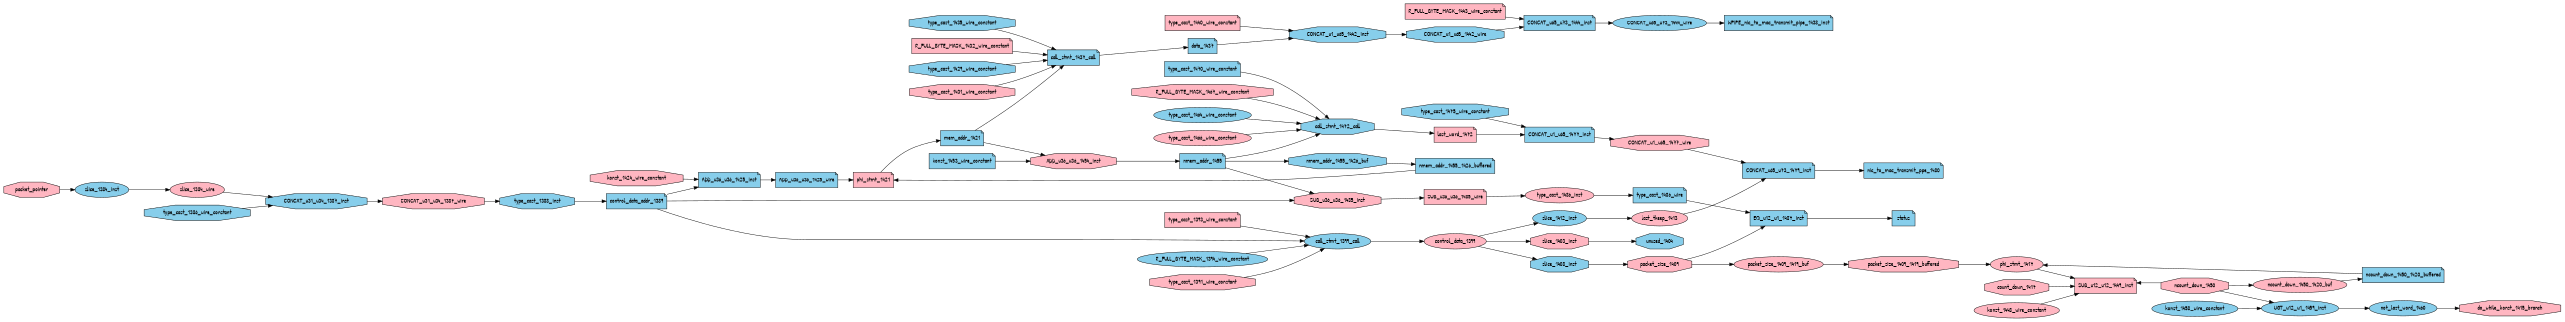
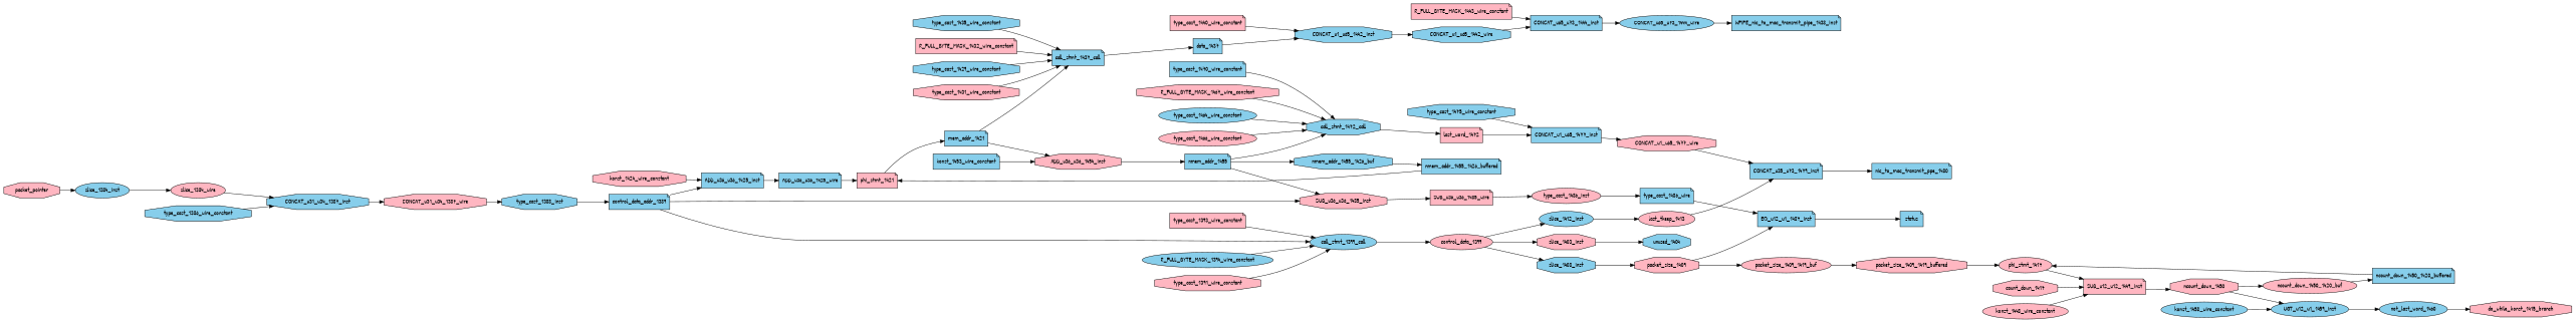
  digraph {
    fontname="Patrick Hand"
    rankdir=LR
    node [fillcolor=skyblue fontname="Patrick Hand" shape=note style=filled]
    edge [fontname="Patrick Hand"]
    phi_stmt_1421 [fillcolor=lightpink]
    ADD_u36_u36_1425_wire
    mem_addr_1421
    CONCAT_u1_u65_1442_wire [shape=octagon]
    CONCAT_u65_u73_1444_inst
    CONCAT_u65_u73_1444_wire [shape=ellipse]
    CONCAT_u1_u65_1477_wire [fillcolor=lightpink shape=octagon]
-   CONCAT_u65_u73_1479_inst
+   CONCAT_u65_u73_1479_inst [label=CONCAT_u35_u73_1479_inst]
    nic_to_mac_transmit_ppe_1480
    CONCAT_u31_u34_1387_wire [fillcolor=lightpink shape=octagon]
    type_cast_1388_inst [shape=octagon]
    control_data_addr_1389
    WPIPE_nic_to_mac_transmit_pipe_1438_inst
    R_FULL_BYTE_MASK_1394_wire_constant [shape=ellipse]
    call_stmt_1399_call [shape=ellipse]
    control_data_1399 [fillcolor=lightpink shape=ellipse]
    R_FULL_BYTE_MASK_1432_wire_constant [fillcolor=lightpink]
    call_stmt_1437_call
    data_1437
    R_FULL_BYTE_MASK_1443_wire_constant [fillcolor=lightpink]
    R_FULL_BYTE_MASK_1467_wire_constant [fillcolor=lightpink shape=octagon]
    call_stmt_1472_call [shape=octagon]
    last_word_1472 [fillcolor=lightpink]
    SUB_u36_u36_1485_wire [fillcolor=lightpink]
    type_cast_1486_inst [fillcolor=lightpink shape=ellipse]
    type_cast_1486_wire
    slice_1403_inst [fillcolor=lightpink shape=octagon]
    slice_1408_inst [shape=octagon]
    slice_1412_inst [shape=ellipse]
    unused_1404 [shape=octagon]
    packet_size_1409 [fillcolor=lightpink shape=octagon]
    last_tkeep_1413 [fillcolor=lightpink shape=ellipse]
    ADD_u36_u36_1425_inst
    SUB_u36_u36_1485_inst [fillcolor=lightpink shape=octagon]
    count_down_1417 [fillcolor=lightpink shape=octagon]
    SUB_u12_u12_1449_inst [fillcolor=lightpink]
    ncount_down_1450 [fillcolor=lightpink shape=octagon]
    CONCAT_u1_u65_1442_inst [shape=octagon]
    konst_1424_wire_constant [fillcolor=lightpink shape=octagon]
    konst_1448_wire_constant [fillcolor=lightpink shape=ellipse]
    ADD_u36_u36_1454_inst [fillcolor=lightpink shape=octagon]
    konst_1453_wire_constant
    nmem_addr_1455
    konst_1458_wire_constant [shape=ellipse]
    UGT_u12_u1_1459_inst [shape=ellipse]
    not_last_word_1460 [shape=ellipse]
    CONCAT_u1_u65_1477_inst
    ncount_down_1450_1420_buf [fillcolor=lightpink shape=ellipse]
    ncount_down_1450_1420_buffered
    phi_stmt_1417 [fillcolor=lightpink shape=ellipse]
    nmem_addr_1455_1426_buf [shape=octagon]
    nmem_addr_1455_1426_buffered
    n53 [fillcolor=lightpink label=do_while_konst_1415_branch shape=octagon]
    EQ_u12_u1_1487_inst
    packet_size_1409_1419_buf [fillcolor=lightpink shape=ellipse]
    status
    packet_size_1409_1419_buffered [fillcolor=lightpink shape=octagon]
    slice_1384_wire [fillcolor=lightpink shape=ellipse]
    CONCAT_u31_u34_1387_inst [shape=octagon]
    type_cast_1386_wire_constant [shape=octagon]
    type_cast_1391_wire_constant [fillcolor=lightpink shape=octagon]
    type_cast_1393_wire_constant [fillcolor=lightpink]
    type_cast_1429_wire_constant [shape=octagon]
    type_cast_1431_wire_constant [fillcolor=lightpink shape=octagon]
    type_cast_1435_wire_constant [shape=octagon]
    type_cast_1440_wire_constant [fillcolor=lightpink]
    type_cast_1464_wire_constant [shape=ellipse]
    type_cast_1466_wire_constant [fillcolor=lightpink shape=ellipse]
    type_cast_1470_wire_constant
    type_cast_1475_wire_constant [shape=octagon]
    slice_1384_inst [shape=ellipse]
    packet_pointer [fillcolor=lightpink shape=octagon]
    phi_stmt_1421 -> mem_addr_1421
    ADD_u36_u36_1425_wire -> phi_stmt_1421
    mem_addr_1421 -> call_stmt_1437_call
    mem_addr_1421 -> ADD_u36_u36_1454_inst
    CONCAT_u1_u65_1442_wire -> CONCAT_u65_u73_1444_inst
    CONCAT_u65_u73_1444_inst -> CONCAT_u65_u73_1444_wire
    CONCAT_u65_u73_1444_wire -> WPIPE_nic_to_mac_transmit_pipe_1438_inst
    CONCAT_u1_u65_1477_wire -> CONCAT_u65_u73_1479_inst
    CONCAT_u65_u73_1479_inst -> nic_to_mac_transmit_ppe_1480
    CONCAT_u31_u34_1387_wire -> type_cast_1388_inst
    type_cast_1388_inst -> control_data_addr_1389
    control_data_addr_1389 -> call_stmt_1399_call
    control_data_addr_1389 -> ADD_u36_u36_1425_inst
    control_data_addr_1389 -> SUB_u36_u36_1485_inst
    R_FULL_BYTE_MASK_1394_wire_constant -> call_stmt_1399_call
    call_stmt_1399_call -> control_data_1399
    control_data_1399 -> slice_1403_inst
    control_data_1399 -> slice_1408_inst
    control_data_1399 -> slice_1412_inst
    R_FULL_BYTE_MASK_1432_wire_constant -> call_stmt_1437_call
    call_stmt_1437_call -> data_1437
    data_1437 -> CONCAT_u1_u65_1442_inst
    R_FULL_BYTE_MASK_1443_wire_constant -> CONCAT_u65_u73_1444_inst
    R_FULL_BYTE_MASK_1467_wire_constant -> call_stmt_1472_call
    call_stmt_1472_call -> last_word_1472
    last_word_1472 -> CONCAT_u1_u65_1477_inst
    SUB_u36_u36_1485_wire -> type_cast_1486_inst
    type_cast_1486_inst -> type_cast_1486_wire
    type_cast_1486_wire -> EQ_u12_u1_1487_inst
    slice_1403_inst -> unused_1404
    slice_1408_inst -> packet_size_1409
    slice_1412_inst -> last_tkeep_1413
    packet_size_1409 -> EQ_u12_u1_1487_inst
    packet_size_1409 -> packet_size_1409_1419_buf
    last_tkeep_1413 -> CONCAT_u65_u73_1479_inst
    ADD_u36_u36_1425_inst -> ADD_u36_u36_1425_wire
    SUB_u36_u36_1485_inst -> SUB_u36_u36_1485_wire
    count_down_1417 -> SUB_u12_u12_1449_inst
-   ncount_down_1450 -> SUB_u12_u12_1449_inst
+   SUB_u12_u12_1449_inst -> ncount_down_1450
    ncount_down_1450 -> UGT_u12_u1_1459_inst
    ncount_down_1450 -> ncount_down_1450_1420_buf
    CONCAT_u1_u65_1442_inst -> CONCAT_u1_u65_1442_wire
    konst_1424_wire_constant -> ADD_u36_u36_1425_inst
    konst_1448_wire_constant -> SUB_u12_u12_1449_inst
    ADD_u36_u36_1454_inst -> nmem_addr_1455
    konst_1453_wire_constant -> ADD_u36_u36_1454_inst
    nmem_addr_1455 -> call_stmt_1472_call
    nmem_addr_1455 -> SUB_u36_u36_1485_inst
    nmem_addr_1455 -> nmem_addr_1455_1426_buf
    konst_1458_wire_constant -> UGT_u12_u1_1459_inst
    UGT_u12_u1_1459_inst -> not_last_word_1460
    not_last_word_1460 -> n53
    CONCAT_u1_u65_1477_inst -> CONCAT_u1_u65_1477_wire
    ncount_down_1450_1420_buf -> ncount_down_1450_1420_buffered
    ncount_down_1450_1420_buffered -> phi_stmt_1417
    phi_stmt_1417 -> SUB_u12_u12_1449_inst
    nmem_addr_1455_1426_buf -> nmem_addr_1455_1426_buffered
    nmem_addr_1455_1426_buffered -> phi_stmt_1421
    EQ_u12_u1_1487_inst -> status
    packet_size_1409_1419_buf -> packet_size_1409_1419_buffered
    packet_size_1409_1419_buffered -> phi_stmt_1417
    slice_1384_wire -> CONCAT_u31_u34_1387_inst
    CONCAT_u31_u34_1387_inst -> CONCAT_u31_u34_1387_wire
    type_cast_1386_wire_constant -> CONCAT_u31_u34_1387_inst
    type_cast_1391_wire_constant -> call_stmt_1399_call
    type_cast_1393_wire_constant -> call_stmt_1399_call
    type_cast_1429_wire_constant -> call_stmt_1437_call
    type_cast_1431_wire_constant -> call_stmt_1437_call
    type_cast_1435_wire_constant -> call_stmt_1437_call
    type_cast_1440_wire_constant -> CONCAT_u1_u65_1442_inst
    type_cast_1464_wire_constant -> call_stmt_1472_call
    type_cast_1466_wire_constant -> call_stmt_1472_call
    type_cast_1470_wire_constant -> call_stmt_1472_call
    type_cast_1475_wire_constant -> CONCAT_u1_u65_1477_inst
    slice_1384_inst -> slice_1384_wire
    packet_pointer -> slice_1384_inst
  }
